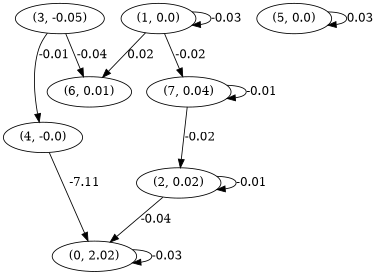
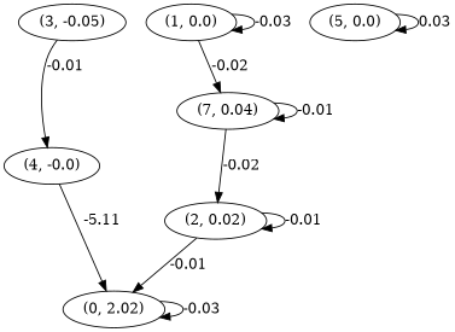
  digraph {
    n1 [label="(0, 2.02)"]
    n2 [label="(1, 0.0)"]
-   n3 [label="(6, 0.01)"]
    n4 [label="(7, 0.04)"]
    n5 [label="(3, -0.05)"]
    n6 [label="(4, -0.0)"]
    n7 [label="(2, 0.02)"]
    n8 [label="(5, 0.0)"]
    n1 -> n1 [label=-0.03]
    n2 -> n2 [label=-0.03]
-   n2 -> n3 [label=0.02]
    n2 -> n4 [label=-0.02]
    n4 -> n4 [label=-0.01]
    n4 -> n7 [label=-0.02]
-   n5 -> n3 [label=-0.04]
    n5 -> n6 [label=-0.01]
-   n6 -> n1 [label=-7.11]
-   n7 -> n1 [label=-0.04]
+   n6 -> n1 [label=-5.11]
+   n7 -> n1 [label=-0.01]
    n7 -> n7 [label=-0.01]
    n8 -> n8 [label=0.03]
  }
